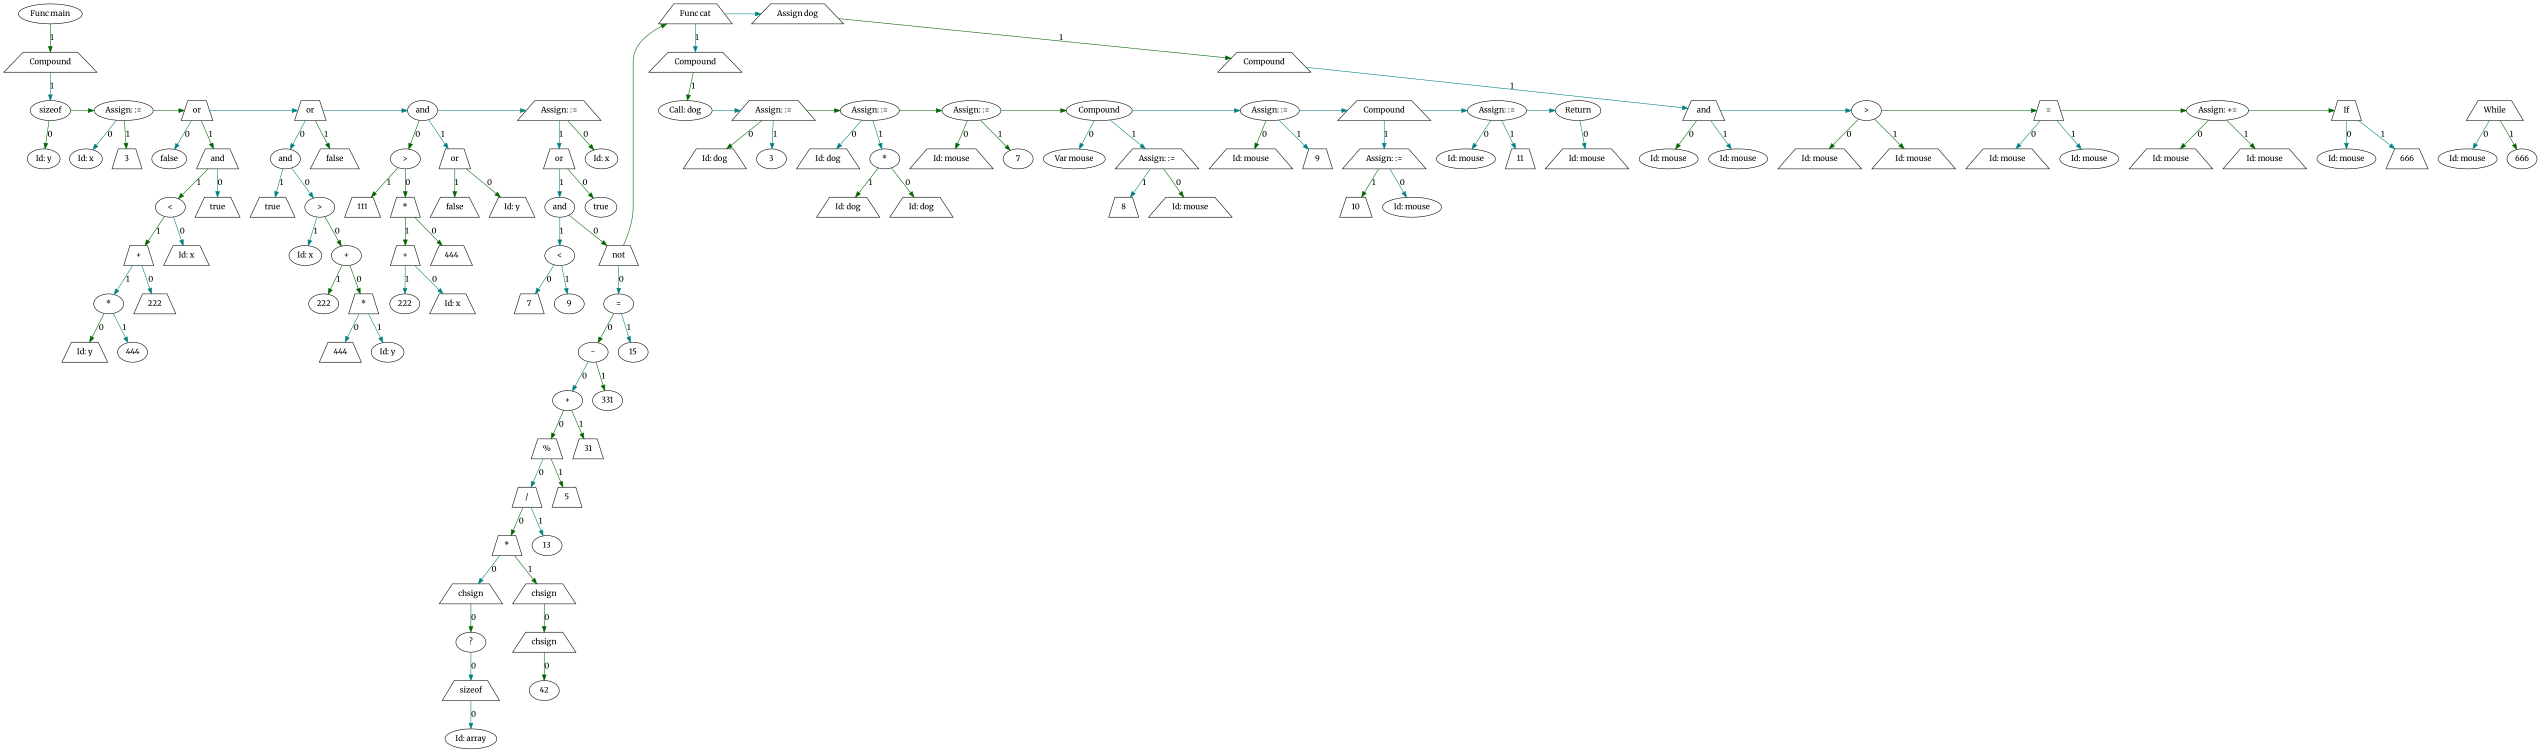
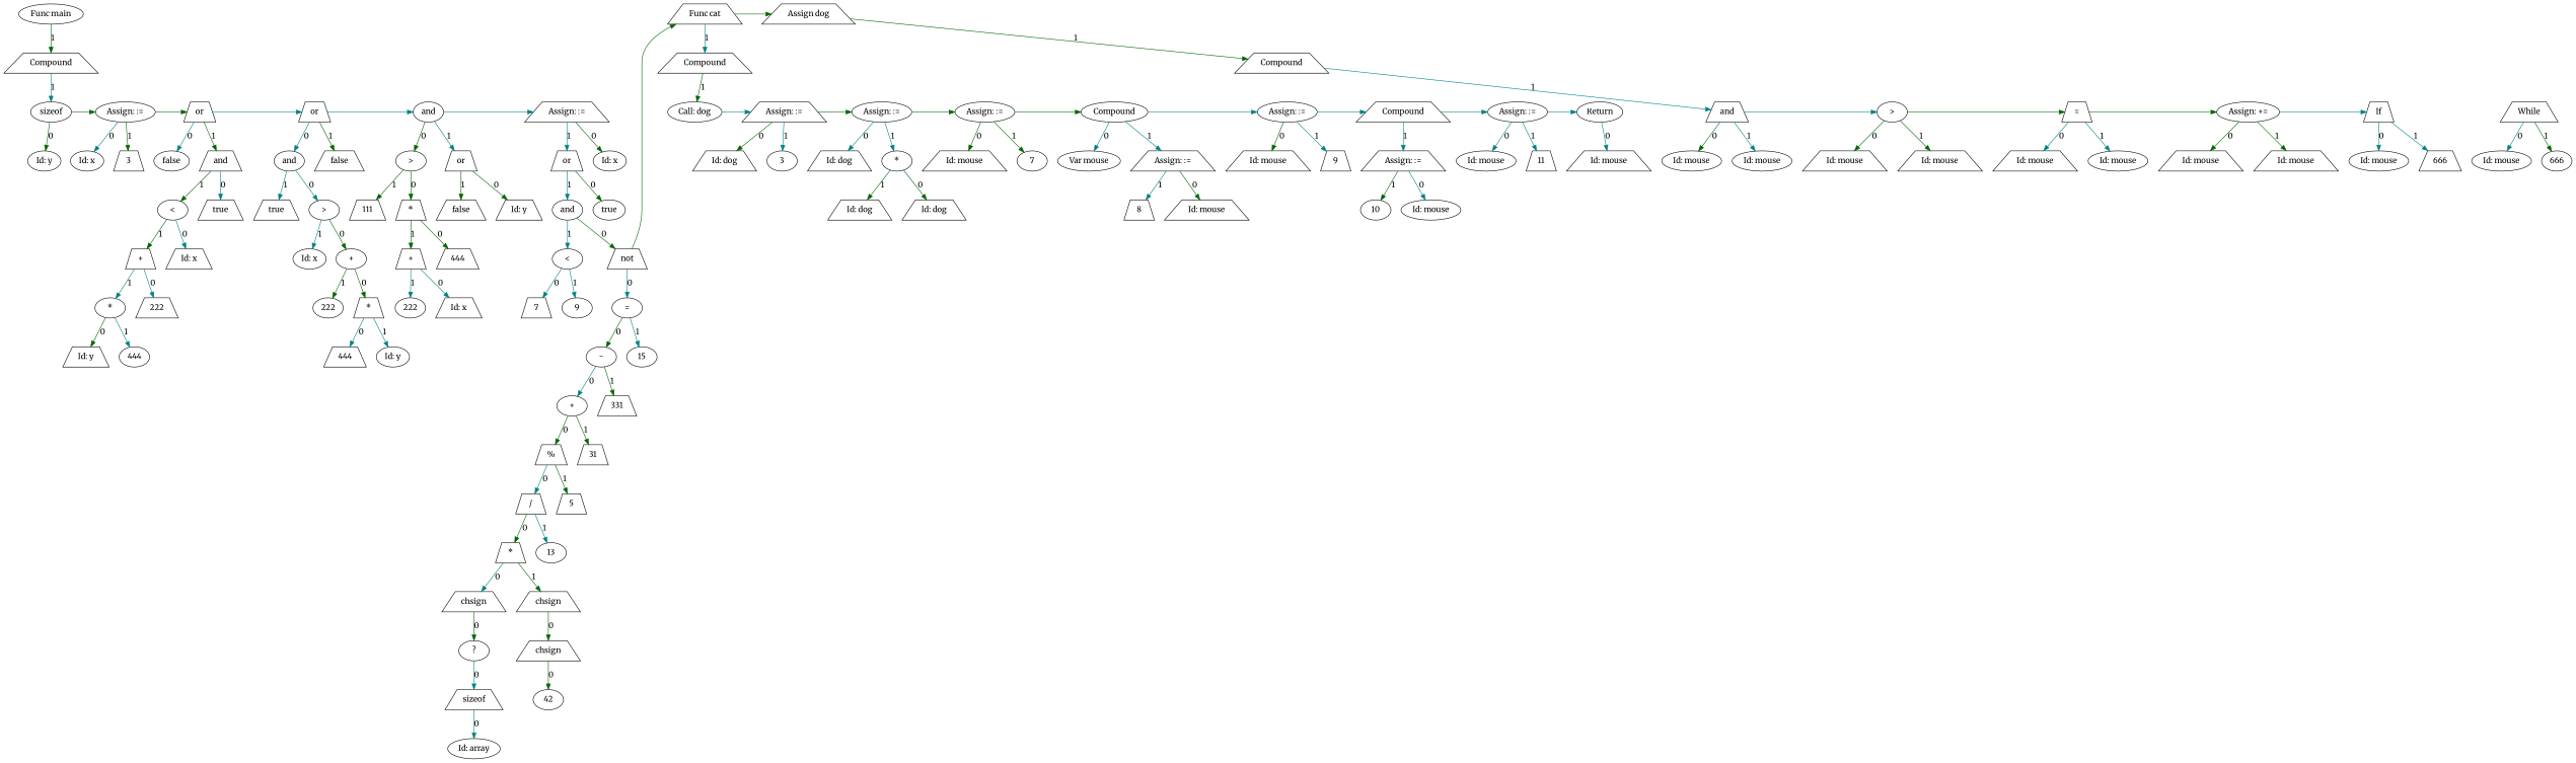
  digraph {
    fontname=Merriweather
    node [fontname=Merriweather shape=trapezium]
    edge [color=teal fontname=Merriweather]
    n1 [label="Func main" shape=ellipse]
    n2 [label=Compound]
    n3 [label=sizeof shape=ellipse]
    n4 [label="Id: y" shape=ellipse]
    n5 [label="Assign: :=" shape=ellipse]
    n6 [label=or]
    n7 [label=or]
    n8 [label=and shape=ellipse]
    n9 [label="Assign: :="]
    n10 [label="Id: x" shape=ellipse]
    n11 [label=3]
    n12 [label=false shape=ellipse]
    n13 [label=and]
    n14 [label=true]
    n15 [label="<" shape=ellipse]
    n16 [label="Id: x"]
    n17 [label="+"]
    n18 [label=222]
    n19 [label="*" shape=ellipse]
    n20 [label="Id: y"]
    n21 [label=444 shape=ellipse]
    n22 [label=and shape=ellipse]
    n23 [label=false]
    n24 [label=">" shape=ellipse]
    n25 [label=true]
    n26 [label="+" shape=ellipse]
    n27 [label="Id: x" shape=ellipse]
    n28 [label="*"]
    n29 [label=222 shape=ellipse]
    n30 [label=">" shape=ellipse]
    n31 [label=or]
    n32 [label=444]
    n33 [label="Id: y" shape=ellipse]
    n34 [label="*"]
    n35 [label=111]
    n36 [label=444]
    n37 [label="+"]
    n38 [label="Id: x"]
    n39 [label=222 shape=ellipse]
    n40 [label="Id: y"]
    n41 [label=false]
    n42 [label=or]
    n43 [label=true shape=ellipse]
    n44 [label=and shape=ellipse]
    n45 [label="Id: x" shape=ellipse]
    n46 [label=not]
    n47 [label="<" shape=ellipse]
    n48 [label="=" shape=ellipse]
    n49 [label="-" shape=ellipse]
    n50 [label=15 shape=ellipse]
    n51 [label="+" shape=ellipse]
-   n52 [label=331 shape=ellipse]
+   n52 [label=331]
    n53 [label="%"]
    n54 [label=31]
    n55 [label="*"]
    n56 [label=13 shape=ellipse]
    n57 [label=chsign]
    n58 [label=chsign]
    n59 [label="/"]
    n60 [label=5]
    n61 [label="?" shape=ellipse]
    n62 [label=sizeof]
    n63 [label="Id: array" shape=ellipse]
    n64 [label=chsign]
    n65 [label=42 shape=ellipse]
    n66 [label=7]
    n67 [label=9 shape=ellipse]
    n68 [label="Func cat"]
    n69 [label="Assign dog"]
    n70 [label=Compound]
    n71 [label="Call: dog" shape=ellipse]
    n72 [label="Id: dog"]
    n73 [label="*" shape=ellipse]
    n74 [label="Assign: :="]
    n75 [label="Assign: :=" shape=ellipse]
    n76 [label="Assign: :=" shape=ellipse]
    n77 [label=Compound shape=ellipse]
    n78 [label="Assign: :=" shape=ellipse]
    n79 [label=Compound]
    n80 [label="Assign: :=" shape=ellipse]
    n81 [label=Return shape=ellipse]
    n82 [label="Id: dog"]
    n83 [label=3 shape=ellipse]
    n84 [label="Id: dog"]
    n85 [label="Id: dog"]
    n86 [label="Id: mouse"]
    n87 [label=7 shape=ellipse]
    n88 [label="Assign: :="]
    n89 [label="Var mouse" shape=ellipse]
    n90 [label="Assign: :="]
    n91 [label="Id: mouse"]
    n92 [label=8]
    n93 [label="Id: mouse"]
    n94 [label=9]
    n95 [label="Id: mouse" shape=ellipse]
-   n96 [label=10]
+   n96 [label=10 shape=ellipse]
    n97 [label="Id: mouse" shape=ellipse]
    n98 [label=11]
    n99 [label="Id: mouse"]
    n100 [label=Compound]
    n101 [label=and]
    n102 [label="Id: mouse" shape=ellipse]
    n103 [label="Id: mouse" shape=ellipse]
    n104 [label=">" shape=ellipse]
    n105 [label="="]
    n106 [label="Assign: +=" shape=ellipse]
    n107 [label=If]
    n108 [label=While]
    n109 [label="Id: mouse"]
    n110 [label="Id: mouse"]
    n111 [label="Id: mouse"]
    n112 [label="Id: mouse" shape=ellipse]
    n113 [label="Id: mouse"]
    n114 [label="Id: mouse"]
    n115 [label="Id: mouse" shape=ellipse]
    n116 [label=666]
    n117 [label="Id: mouse" shape=ellipse]
    n118 [label=666 shape=ellipse]
    subgraph sub_1 {
      rankdir=TB
      n1
      n2
    }
    subgraph sub_2 {
      rankdir=TB
      n3
      n4
    }
    subgraph sub_3 {
      ordering=out
      rank=same
      rankdir=LR
      n2
    }
    subgraph sub_4 {
      ordering=out
      rank=same
      rankdir=LR
      n3
    }
    subgraph sub_5 {
      rankdir=TB
      n2
      n3
    }
    subgraph sub_6 {
      ordering=out
      rank=same
      rankdir=LR
      n4
    }
    subgraph sub_7 {
      rank=same
      rankdir=LR
      n3
      n5
      n6
      n7
      n8
      n9
    }
    subgraph sub_8 {
      rankdir=LR
      n3
      n5
      n6
      n7
      n8
      n9
    }
    subgraph sub_9 {
      ordering=out
      rank=same
      rankdir=LR
      n10
      n11
    }
    subgraph sub_10 {
      rankdir=TB
      n5
      n10
      n11
    }
    subgraph sub_11 {
      ordering=out
      rank=same
      rankdir=LR
      n12
      n13
    }
    subgraph sub_12 {
      rankdir=TB
      n6
      n12
      n13
    }
    subgraph sub_13 {
      ordering=out
      rank=same
      rankdir=LR
      n14
      n15
    }
    subgraph sub_14 {
      rankdir=TB
      n13
      n14
      n15
    }
    subgraph sub_15 {
      ordering=out
      rank=same
      rankdir=LR
      n16
      n17
    }
    subgraph sub_16 {
      rankdir=TB
      n15
      n16
      n17
    }
    subgraph sub_17 {
      ordering=out
      rank=same
      rankdir=LR
      n18
      n19
    }
    subgraph sub_18 {
      rankdir=TB
      n17
      n18
      n19
    }
    subgraph sub_19 {
      ordering=out
      rank=same
      rankdir=LR
      n20
      n21
    }
    subgraph sub_20 {
      rankdir=TB
      n19
      n20
      n21
    }
    subgraph sub_21 {
      ordering=out
      rank=same
      rankdir=LR
      n22
      n23
    }
    subgraph sub_22 {
      rankdir=TB
      n7
      n22
      n23
    }
    subgraph sub_23 {
      ordering=out
      rank=same
      rankdir=LR
      n24
      n25
    }
    subgraph sub_24 {
      rankdir=TB
      n22
      n24
      n25
    }
    subgraph sub_25 {
      ordering=out
      rank=same
      rankdir=LR
      n26
      n27
    }
    subgraph sub_26 {
      rankdir=TB
      n24
      n26
      n27
    }
    subgraph sub_27 {
      ordering=out
      rank=same
      rankdir=LR
      n28
      n29
    }
    subgraph sub_28 {
      rankdir=TB
      n26
      n28
      n29
    }
    subgraph sub_29 {
      ordering=out
      rank=same
      rankdir=LR
      n30
      n31
    }
    subgraph sub_30 {
      ordering=out
      rank=same
      rankdir=LR
      n32
      n33
    }
    subgraph sub_31 {
      rankdir=TB
      n28
      n32
      n33
    }
    subgraph sub_32 {
      rankdir=TB
      n8
      n30
      n31
    }
    subgraph sub_33 {
      ordering=out
      rank=same
      rankdir=LR
      n34
      n35
    }
    subgraph sub_34 {
      rankdir=TB
      n30
      n34
      n35
    }
    subgraph sub_35 {
      ordering=out
      rank=same
      rankdir=LR
      n36
      n37
    }
    subgraph sub_36 {
      rankdir=TB
      n34
      n36
      n37
    }
    subgraph sub_37 {
      ordering=out
      rank=same
      rankdir=LR
      n38
      n39
    }
    subgraph sub_38 {
      rankdir=TB
      n37
      n38
      n39
    }
    subgraph sub_39 {
      ordering=out
      rank=same
      rankdir=LR
      n40
      n41
    }
    subgraph sub_40 {
      rankdir=TB
      n42
      n43
      n44
    }
    subgraph sub_41 {
      rankdir=TB
      n31
      n40
      n41
    }
    subgraph sub_42 {
      ordering=out
      rank=same
      rankdir=LR
      n42
      n45
    }
    subgraph sub_43 {
      rankdir=TB
      n9
      n42
      n45
    }
    subgraph sub_44 {
      ordering=out
      rank=same
      rankdir=LR
      n43
      n44
    }
    subgraph sub_45 {
      ordering=out
      rank=same
      rankdir=LR
      n46
      n47
    }
    subgraph sub_46 {
      rankdir=TB
      n44
      n46
      n47
    }
    subgraph sub_47 {
      ordering=out
      rank=same
      rankdir=LR
      n48
    }
    subgraph sub_48 {
      rankdir=TB
      n46
      n48
    }
    subgraph sub_49 {
      ordering=out
      rank=same
      rankdir=LR
      n49
      n50
    }
    subgraph sub_50 {
      rankdir=TB
      n48
      n49
      n50
    }
    subgraph sub_51 {
      ordering=out
      rank=same
      rankdir=LR
      n51
      n52
    }
    subgraph sub_52 {
      rankdir=TB
      n49
      n51
      n52
    }
    subgraph sub_53 {
      ordering=out
      rank=same
      rankdir=LR
      n53
      n54
    }
    subgraph sub_54 {
      ordering=out
      rank=same
      rankdir=LR
      n55
      n56
    }
    subgraph sub_55 {
      ordering=out
      rank=same
      rankdir=LR
      n57
      n58
    }
    subgraph sub_56 {
      rankdir=TB
      n51
      n53
      n54
    }
    subgraph sub_57 {
      ordering=out
      rank=same
      rankdir=LR
      n59
      n60
    }
    subgraph sub_58 {
      rankdir=TB
      n53
      n59
      n60
    }
    subgraph sub_59 {
      rankdir=TB
      n55
      n56
      n59
    }
    subgraph sub_60 {
      rankdir=TB
      n55
      n57
      n58
    }
    subgraph sub_61 {
      ordering=out
      rank=same
      rankdir=LR
      n61
    }
    subgraph sub_62 {
      rankdir=TB
      n57
      n61
    }
    subgraph sub_63 {
      ordering=out
      rank=same
      rankdir=LR
      n62
    }
    subgraph sub_64 {
      rankdir=TB
      n61
      n62
    }
    subgraph sub_65 {
      ordering=out
      rank=same
      rankdir=LR
      n63
    }
    subgraph sub_66 {
      rankdir=TB
      n62
      n63
    }
    subgraph sub_67 {
      ordering=out
      rank=same
      rankdir=LR
      n64
    }
    subgraph sub_68 {
      rankdir=TB
      n58
      n64
    }
    subgraph sub_69 {
      ordering=out
      rank=same
      rankdir=LR
      n65
    }
    subgraph sub_70 {
      rankdir=TB
      n64
      n65
    }
    subgraph sub_71 {
      ordering=out
      rank=same
      rankdir=LR
      n66
      n67
    }
    subgraph sub_72 {
      rankdir=TB
      n47
      n66
      n67
    }
    subgraph sub_73 {
      rank=same
      rankdir=LR
      n1
      n68
      n69
    }
    subgraph sub_74 {
      rankdir=LR
      n1
      n68
      n69
    }
    subgraph sub_75 {
      ordering=out
      rank=same
      rankdir=LR
      n70
    }
    subgraph sub_76 {
      rankdir=TB
      n68
      n70
    }
    subgraph sub_77 {
      ordering=out
      rank=same
      rankdir=LR
      n71
    }
    subgraph sub_78 {
      rankdir=TB
      n70
      n71
    }
    subgraph sub_79 {
      ordering=out
      rank=same
      rankdir=LR
      n72
      n73
    }
    subgraph sub_80 {
      rank=same
      rankdir=LR
      n71
      n74
      n75
      n76
      n77
      n78
      n79
      n80
      n81
    }
    subgraph sub_81 {
      rankdir=LR
      n71
      n74
      n75
      n76
      n77
      n78
      n79
      n80
      n81
    }
    subgraph sub_82 {
      ordering=out
      rank=same
      rankdir=LR
      n82
      n83
    }
    subgraph sub_83 {
      rankdir=TB
      n74
      n82
      n83
    }
    subgraph sub_84 {
      rankdir=TB
      n72
      n73
      n75
    }
    subgraph sub_85 {
      ordering=out
      rank=same
      rankdir=LR
      n84
      n85
    }
    subgraph sub_86 {
      rankdir=TB
      n73
      n84
      n85
    }
    subgraph sub_87 {
      ordering=out
      rank=same
      rankdir=LR
      n86
      n87
    }
    subgraph sub_88 {
      rankdir=TB
      n76
      n86
      n87
    }
    subgraph sub_89 {
      rankdir=TB
      n79
      n88
    }
    subgraph sub_90 {
      ordering=out
      rank=same
      rankdir=LR
      n89
      n90
    }
    subgraph sub_91 {
      rankdir=TB
      n77
      n89
      n90
    }
    subgraph sub_92 {
      ordering=out
      rank=same
      rankdir=LR
      n91
      n92
    }
    subgraph sub_93 {
      rankdir=TB
      n90
      n91
      n92
    }
    subgraph sub_94 {
      ordering=out
      rank=same
      rankdir=LR
      n93
      n94
    }
    subgraph sub_95 {
      rankdir=TB
      n78
      n93
      n94
    }
    subgraph sub_96 {
      ordering=out
      rank=same
      rankdir=LR
      n88
    }
    subgraph sub_97 {
      ordering=out
      rank=same
      rankdir=LR
      n95
      n96
    }
    subgraph sub_98 {
      rankdir=TB
      n88
      n95
      n96
    }
    subgraph sub_99 {
      ordering=out
      rank=same
      rankdir=LR
      n97
      n98
    }
    subgraph sub_100 {
      rankdir=TB
      n80
      n97
      n98
    }
    subgraph sub_101 {
      ordering=out
      rank=same
      rankdir=LR
      n99
    }
    subgraph sub_102 {
      rankdir=TB
      n81
      n99
    }
    subgraph sub_103 {
      ordering=out
      rank=same
      rankdir=LR
      n100
    }
    subgraph sub_104 {
      rankdir=TB
      n69
      n100
    }
    subgraph sub_105 {
      ordering=out
      rank=same
      rankdir=LR
      n101
    }
    subgraph sub_106 {
      rankdir=TB
      n100
      n101
    }
    subgraph sub_107 {
      ordering=out
      rank=same
      rankdir=LR
      n102
      n103
    }
    subgraph sub_108 {
      rankdir=TB
      n101
      n102
      n103
    }
    subgraph sub_109 {
      rank=same
      rankdir=LR
      n101
      n104
      n105
      n106
      n107
      n108
    }
    subgraph sub_110 {
      rankdir=LR
      n101
      n104
      n105
      n106
      n107
      n108
    }
    subgraph sub_111 {
      ordering=out
      rank=same
      rankdir=LR
      n109
      n110
    }
    subgraph sub_112 {
      rankdir=TB
      n104
      n109
      n110
    }
    subgraph sub_113 {
      ordering=out
      rank=same
      rankdir=LR
      n111
      n112
    }
    subgraph sub_114 {
      rankdir=TB
      n105
      n111
      n112
    }
    subgraph sub_115 {
      ordering=out
      rank=same
      rankdir=LR
      n113
      n114
    }
    subgraph sub_116 {
      rankdir=TB
      n106
      n113
      n114
    }
    subgraph sub_117 {
      ordering=out
      rank=same
      rankdir=LR
      n115
      n116
    }
    subgraph sub_118 {
      rankdir=TB
      n107
      n115
      n116
    }
    subgraph sub_119 {
      ordering=out
      rank=same
      rankdir=LR
      n117
      n118
    }
    subgraph sub_120 {
      rankdir=TB
      n108
      n117
      n118
    }
    n1 -> n2 [color=darkgreen label=1]
    n2 -> n3 [label=1]
    n3 -> n4 [color=darkgreen label=0]
    n3 -> n5 [color=darkgreen]
    n5 -> n6 [color=darkgreen]
    n5 -> n10 [label=0]
    n5 -> n11 [color=darkgreen label=1]
    n6 -> n7
    n6 -> n12 [label=0]
    n6 -> n13 [color=darkgreen label=1]
    n7 -> n8
    n7 -> n22 [label=0]
    n7 -> n23 [color=darkgreen label=1]
    n8 -> n9
    n8 -> n30 [color=darkgreen label=0]
    n8 -> n31 [label=1]
    n9 -> n42 [label=1]
    n9 -> n45 [color=darkgreen label=0]
    n13 -> n14 [label=0]
    n13 -> n15 [color=darkgreen label=1]
    n15 -> n16 [label=0]
    n15 -> n17 [color=darkgreen label=1]
    n17 -> n18 [label=0]
    n17 -> n19 [label=1]
    n19 -> n20 [color=darkgreen label=0]
    n19 -> n21 [label=1]
    n22 -> n24 [label=0]
    n22 -> n25 [label=1]
    n24 -> n26 [color=darkgreen label=0]
    n24 -> n27 [label=1]
    n26 -> n28 [color=darkgreen label=0]
    n26 -> n29 [color=darkgreen label=1]
    n28 -> n32 [label=0]
    n28 -> n33 [label=1]
    n30 -> n34 [color=darkgreen label=0]
    n30 -> n35 [color=darkgreen label=1]
    n31 -> n40 [color=darkgreen label=0]
    n31 -> n41 [color=darkgreen label=1]
    n34 -> n36 [color=darkgreen label=0]
    n34 -> n37 [color=darkgreen label=1]
    n37 -> n38 [label=0]
    n37 -> n39 [label=1]
    n42 -> n43 [color=darkgreen label=0]
    n42 -> n44 [label=1]
    n44 -> n46 [color=darkgreen label=0]
    n44 -> n47 [label=1]
    n46 -> n48 [label=0]
    n46 -> n68 [color=darkgreen]
    n47 -> n66 [label=0]
    n47 -> n67 [label=1]
    n48 -> n49 [color=darkgreen label=0]
    n48 -> n50 [label=1]
    n49 -> n51 [label=0]
    n49 -> n52 [color=darkgreen label=1]
    n51 -> n53 [color=darkgreen label=0]
    n51 -> n54 [color=darkgreen label=1]
    n53 -> n59 [label=0]
    n53 -> n60 [color=darkgreen label=1]
    n55 -> n57 [label=0]
    n55 -> n58 [color=darkgreen label=1]
    n57 -> n61 [color=darkgreen label=0]
    n58 -> n64 [color=darkgreen label=0]
    n59 -> n55 [color=darkgreen label=0]
    n59 -> n56 [label=1]
    n61 -> n62 [label=0]
    n62 -> n63 [label=0]
    n64 -> n65 [color=darkgreen label=0]
-   n68 -> n69
+   n68 -> n69 [color=darkgreen]
    n68 -> n70 [label=1]
    n69 -> n100 [color=darkgreen label=1]
    n70 -> n71 [color=darkgreen label=1]
    n71 -> n74
    n73 -> n84 [color=darkgreen label=0]
    n73 -> n85 [color=darkgreen label=1]
    n74 -> n75 [color=darkgreen]
    n74 -> n82 [color=darkgreen label=0]
    n74 -> n83 [label=1]
    n75 -> n72 [label=0]
    n75 -> n73 [label=1]
    n75 -> n76 [color=darkgreen]
    n76 -> n77 [color=darkgreen]
    n76 -> n86 [color=darkgreen label=0]
    n76 -> n87 [color=darkgreen label=1]
    n77 -> n78
    n77 -> n89 [label=0]
    n77 -> n90 [label=1]
    n78 -> n79
    n78 -> n93 [color=darkgreen label=0]
    n78 -> n94 [label=1]
    n79 -> n80
    n79 -> n88 [label=1]
    n80 -> n81
    n80 -> n97 [label=0]
    n80 -> n98 [label=1]
    n81 -> n99 [label=0]
    n88 -> n95 [label=0]
    n88 -> n96 [color=darkgreen label=1]
    n90 -> n91 [color=darkgreen label=0]
    n90 -> n92 [label=1]
    n100 -> n101 [label=1]
    n101 -> n102 [color=darkgreen label=0]
    n101 -> n103 [label=1]
    n101 -> n104
    n104 -> n105 [color=darkgreen]
    n104 -> n109 [color=darkgreen label=0]
    n104 -> n110 [color=darkgreen label=1]
    n105 -> n106 [color=darkgreen]
    n105 -> n111 [label=0]
    n105 -> n112 [label=1]
-   n106 -> n107 [color=darkgreen]
+   n106 -> n107
    n106 -> n113 [color=darkgreen label=0]
    n106 -> n114 [color=darkgreen label=1]
    n107 -> n115 [label=0]
    n107 -> n116 [label=1]
    n108 -> n117 [label=0]
    n108 -> n118 [color=darkgreen label=1]
  }
